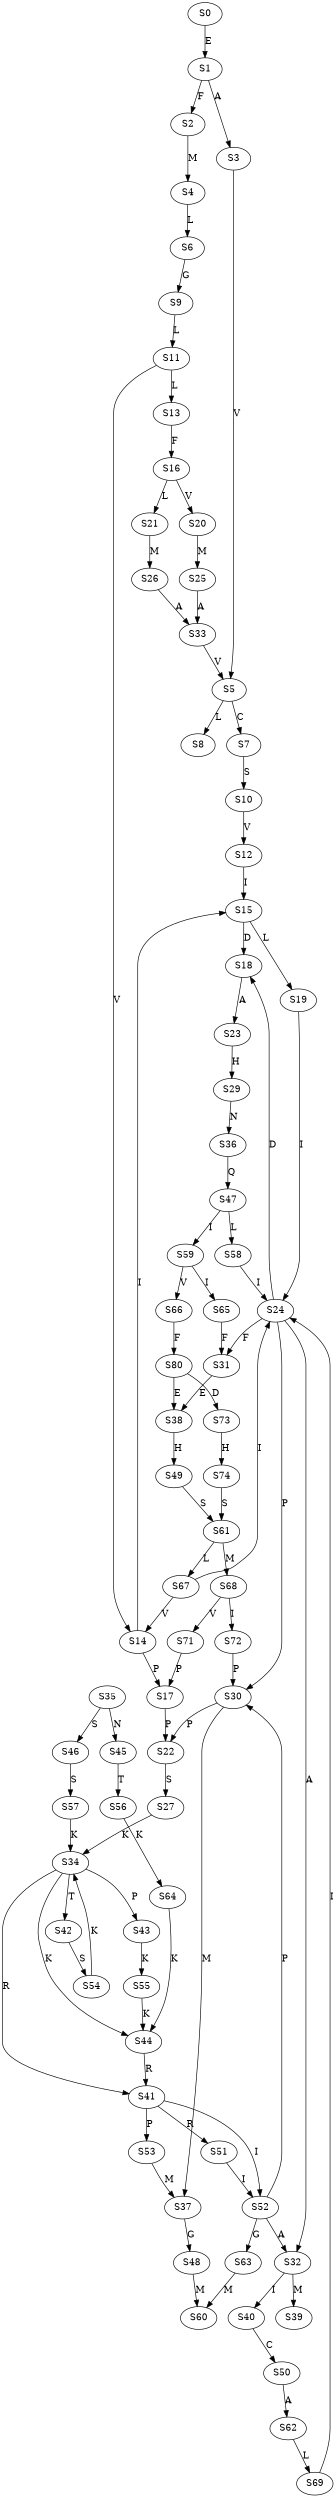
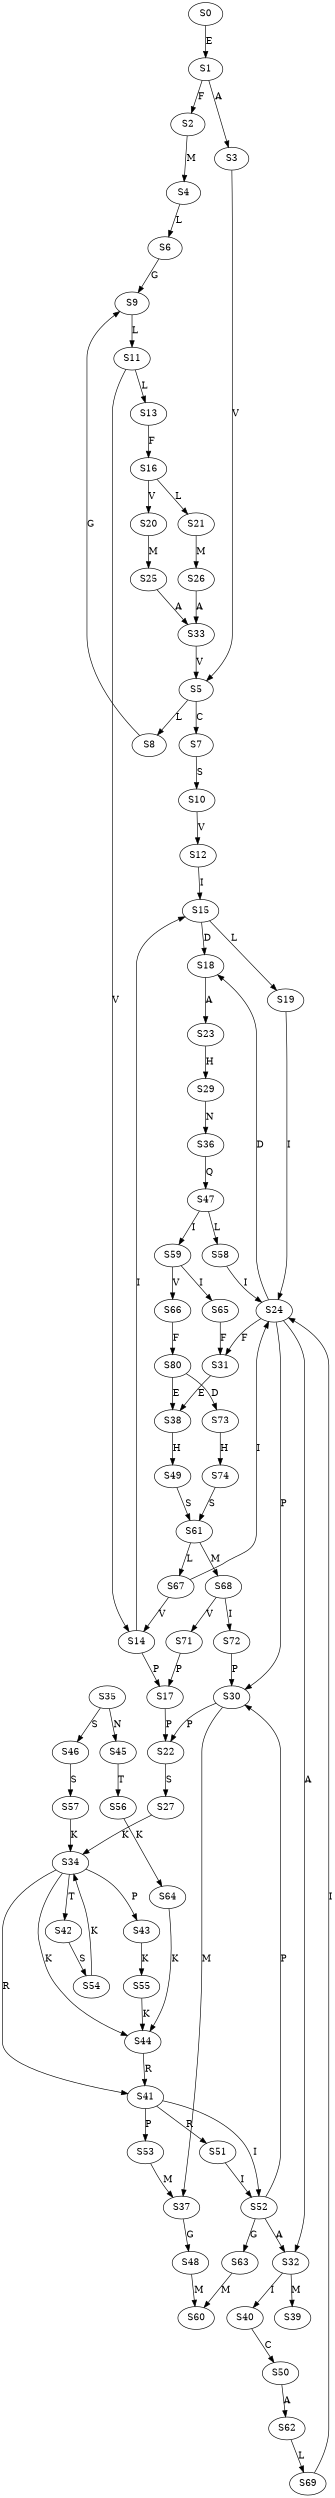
  strict digraph {
    S0
    S1
    S2
    S3
    S4
    S5
    S6
    S7
    S8
    S9
    S10
    S11
    S12
    S13
    S14
    S15
    S16
    S17
    S18
    S19
    S20
    S21
    S22
    S23
    S24
    S25
    S26
    S27
    S29
    S30
    S31
    S32
    S33
    S34
    S36
    S37
    S38
    S39
    S40
    S41
    S42
    S43
    S44
    S35
    S45
    S46
    S47
    S48
    S49
    S50
    S51
    S52
    S53
    S54
    S55
    S56
    S57
    S58
    S59
    S60
    S61
    S62
    S63
    S64
    S65
    S66
    S67
    S68
    S69
    n70 [label=S80]
    S71
    S72
    S73
    S74
    S0 -> S1 [label=E]
    S1 -> S2 [label=F]
    S1 -> S3 [label=A]
    S2 -> S4 [label=M]
    S3 -> S5 [label=V]
    S4 -> S6 [label=L]
    S5 -> S7 [label=C]
    S5 -> S8 [label=L]
    S6 -> S9 [label=G]
    S7 -> S10 [label=S]
+   S8 -> S9 [label=G]
    S9 -> S11 [label=L]
    S10 -> S12 [label=V]
    S11 -> S13 [label=L]
    S11 -> S14 [label=V]
    S12 -> S15 [label=I]
    S13 -> S16 [label=F]
    S14 -> S15 [label=I]
    S14 -> S17 [label=P]
    S15 -> S18 [label=D]
    S15 -> S19 [label=L]
    S16 -> S20 [label=V]
    S16 -> S21 [label=L]
    S17 -> S22 [label=P]
    S18 -> S23 [label=A]
    S19 -> S24 [label=I]
    S20 -> S25 [label=M]
    S21 -> S26 [label=M]
    S22 -> S27 [label=S]
    S23 -> S29 [label=H]
    S24 -> S18 [label=D]
    S24 -> S30 [label=P]
    S24 -> S31 [label=F]
    S24 -> S32 [label=A]
    S25 -> S33 [label=A]
    S26 -> S33 [label=A]
    S27 -> S34 [label=K]
    S29 -> S36 [label=N]
    S30 -> S22 [label=P]
    S30 -> S37 [label=M]
    S31 -> S38 [label=E]
    S32 -> S39 [label=M]
    S32 -> S40 [label=I]
    S33 -> S5 [label=V]
    S34 -> S41 [label=R]
    S34 -> S42 [label=T]
    S34 -> S43 [label=P]
    S34 -> S44 [label=K]
    S36 -> S47 [label=Q]
    S37 -> S48 [label=G]
    S38 -> S49 [label=H]
    S40 -> S50 [label=C]
    S41 -> S51 [label=R]
    S41 -> S52 [label=I]
    S41 -> S53 [label=P]
    S42 -> S54 [label=S]
    S43 -> S55 [label=K]
    S44 -> S41 [label=R]
    S35 -> S45 [label=N]
    S35 -> S46 [label=S]
    S45 -> S56 [label=T]
    S46 -> S57 [label=S]
    S47 -> S58 [label=L]
    S47 -> S59 [label=I]
    S48 -> S60 [label=M]
    S49 -> S61 [label=S]
    S50 -> S62 [label=A]
    S51 -> S52 [label=I]
    S52 -> S30 [label=P]
    S52 -> S32 [label=A]
    S52 -> S63 [label=G]
    S53 -> S37 [label=M]
    S54 -> S34 [label=K]
    S55 -> S44 [label=K]
    S56 -> S64 [label=K]
    S57 -> S34 [label=K]
    S58 -> S24 [label=I]
    S59 -> S65 [label=I]
    S59 -> S66 [label=V]
    S61 -> S67 [label=L]
    S61 -> S68 [label=M]
    S62 -> S69 [label=L]
    S63 -> S60 [label=M]
    S64 -> S44 [label=K]
    S65 -> S31 [label=F]
    S66 -> n70 [label=F]
    S67 -> S14 [label=V]
    S67 -> S24 [label=I]
    S68 -> S71 [label=V]
    S68 -> S72 [label=I]
    S69 -> S24 [label=I]
    n70 -> S38 [label=E]
    n70 -> S73 [label=D]
    S71 -> S17 [label=P]
    S72 -> S30 [label=P]
    S73 -> S74 [label=H]
    S74 -> S61 [label=S]
  }
